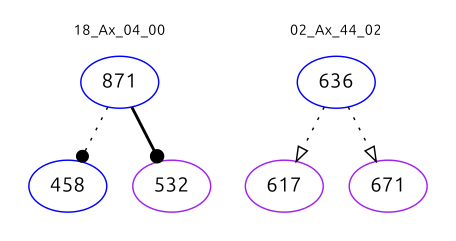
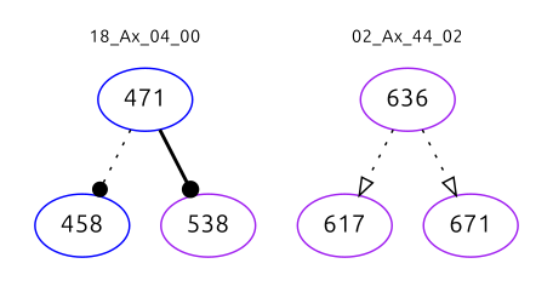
  digraph {
    fontname=Ubuntu
    node [color=purple fontname=Ubuntu]
    edge [arrowhead=dot color=black fontname=Ubuntu style=dotted]
-   n1 [color=blue label=871]
+   n1 [color=blue label=471]
    n2 [color=blue label=458]
-   n3 [label=532]
-   n4 [color=blue label=636]
+   n3 [label=538]
+   n4 [label=636]
    n5 [label=617]
    n6 [label=671]
    subgraph cluster_1 {
      color=white
      fontsize=10
      label="18_Ax_04_00"
      n1
      n2
      n3
    }
    subgraph cluster_2 {
      color=white
      fontsize=10
      label="02_Ax_44_02"
      n4
      n5
      n6
    }
    n1 -> n2
    n1 -> n3 [style=bold]
    n4 -> n5 [arrowhead=onormal]
    n4 -> n6 [arrowhead=onormal]
  }
